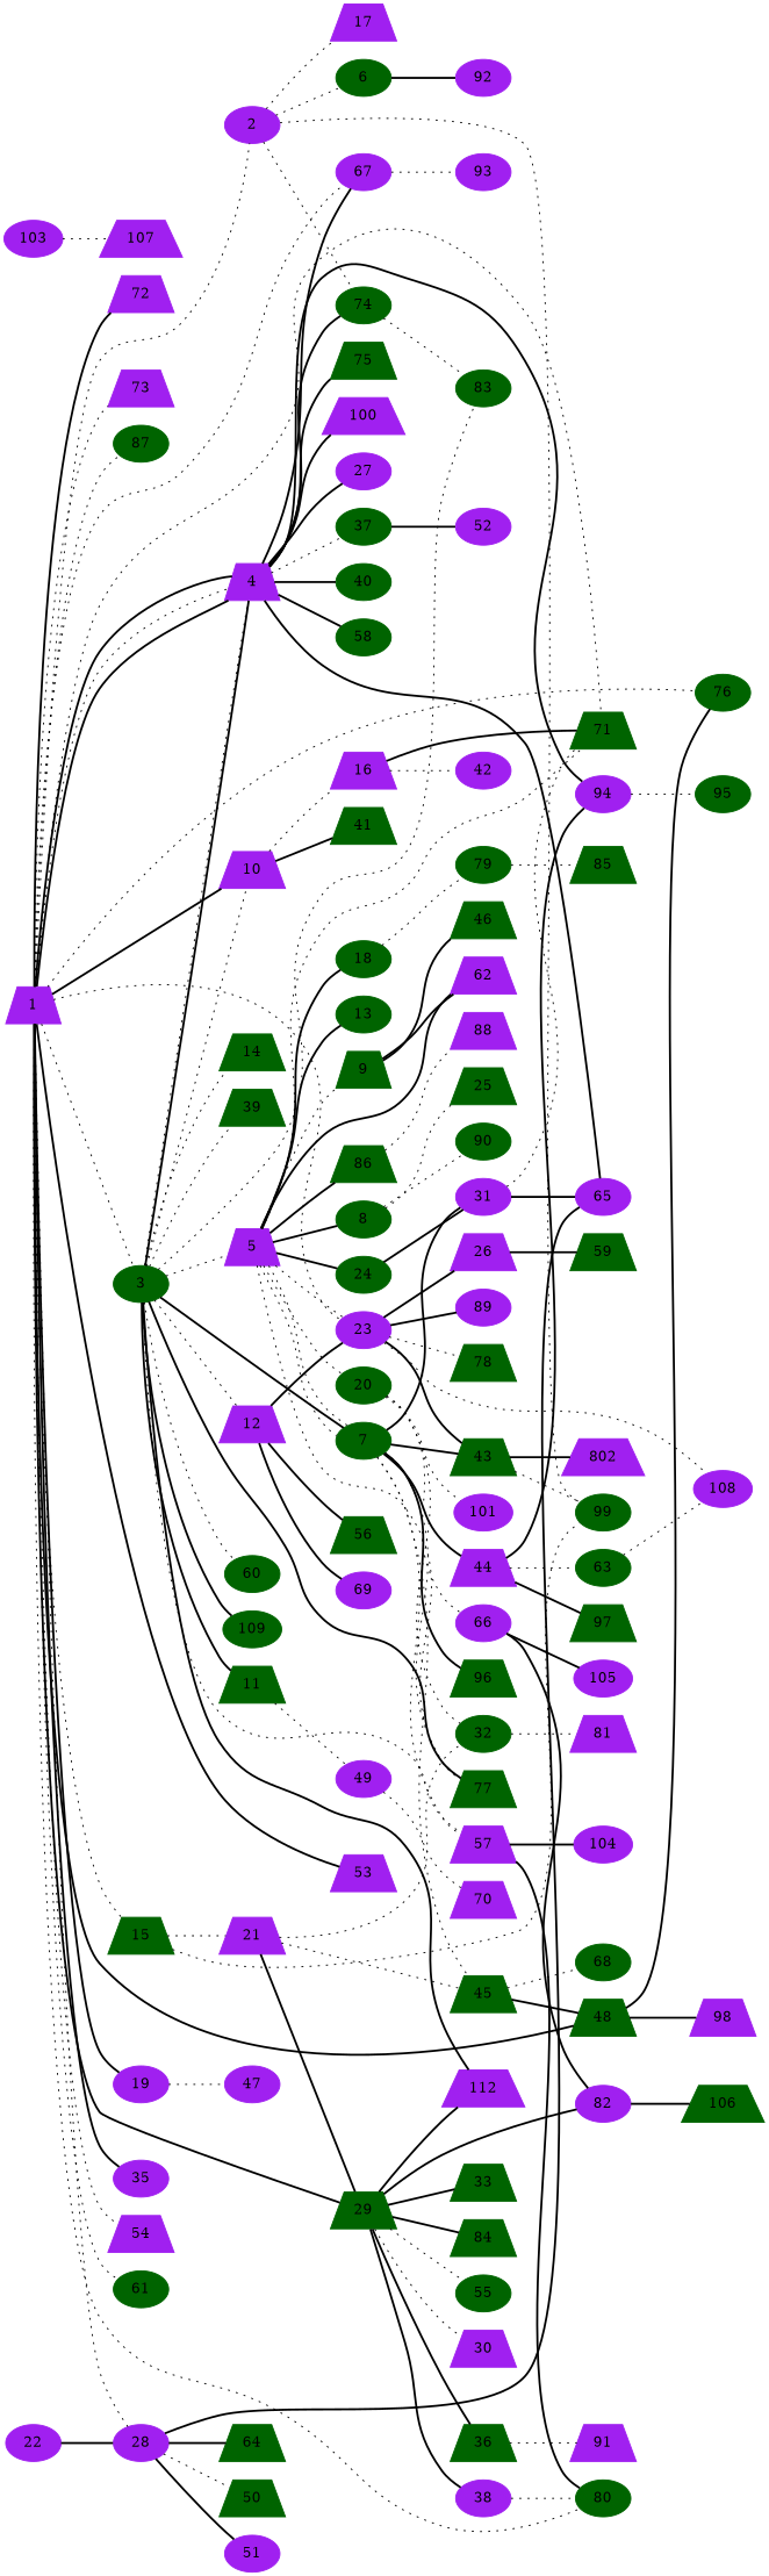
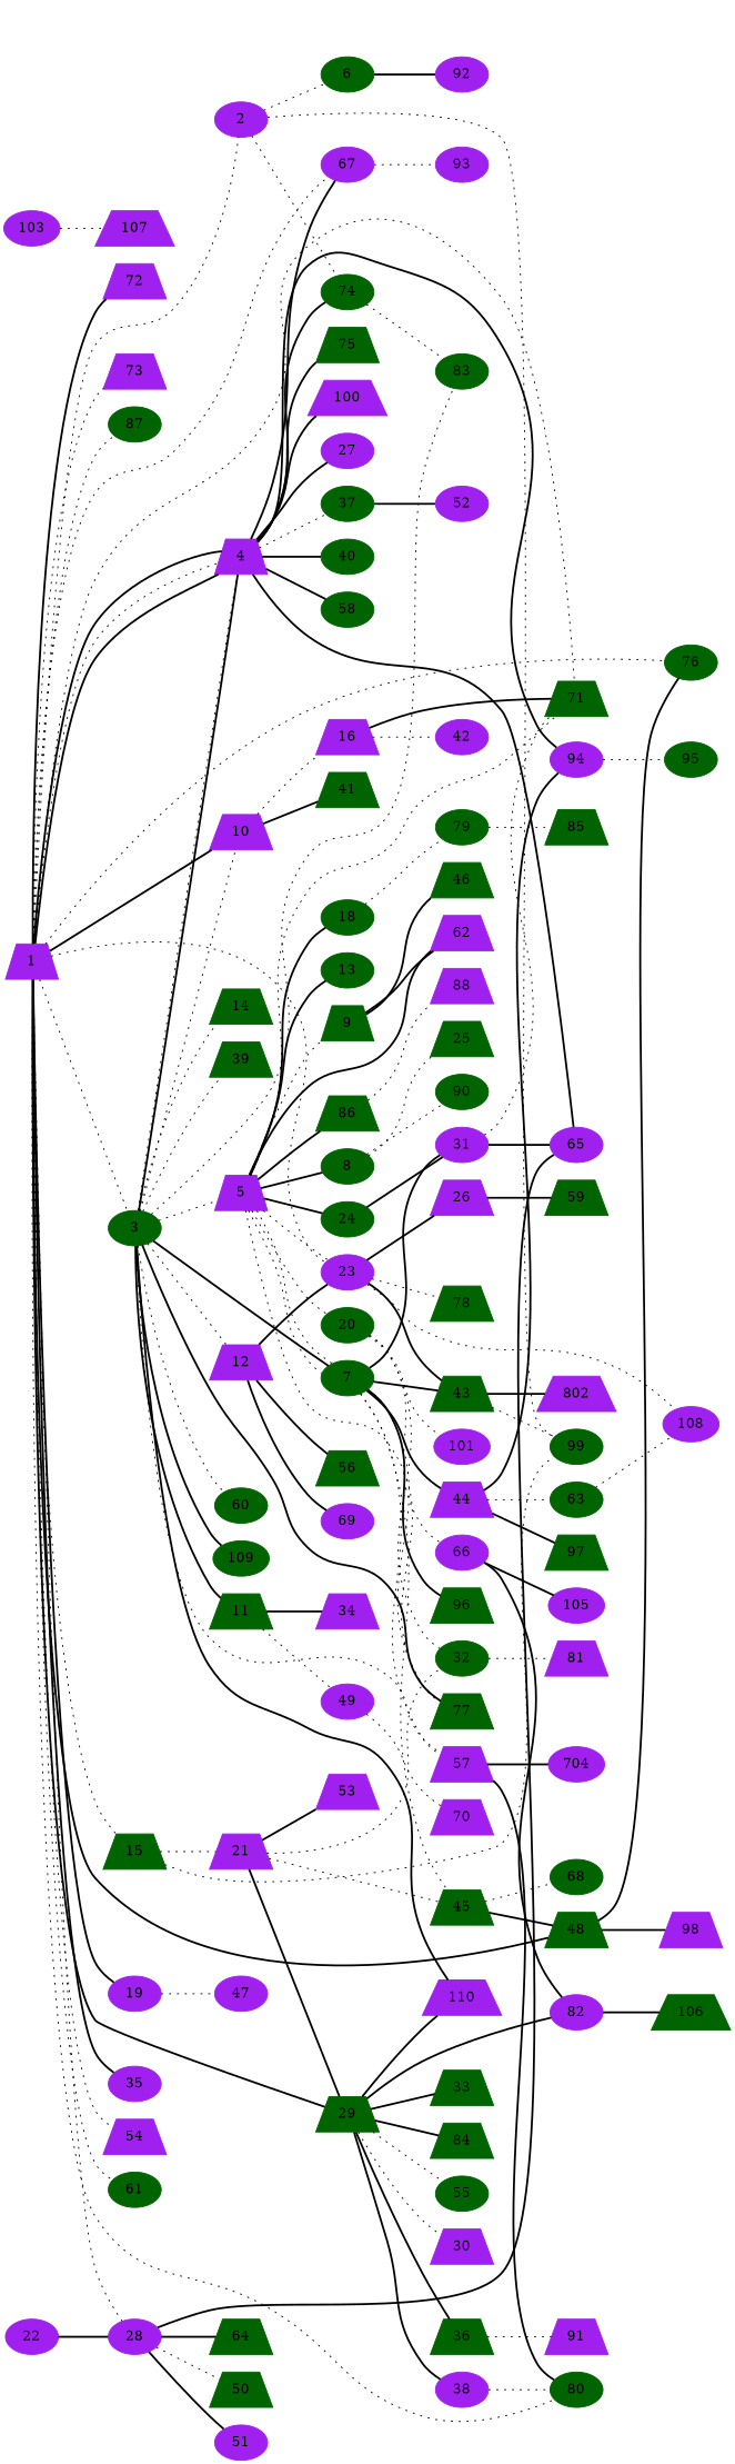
  graph {
    rankdir=LR
    node [color=purple shape=ellipse style=filled]
    edge [style=dotted]
    2
    1 [shape=trapezium]
    3 [color=darkgreen]
    4 [shape=trapezium]
    10 [shape=trapezium]
    15 [color=darkgreen shape=trapezium]
    19
    23
    29 [color=darkgreen shape=trapezium]
    35
    48 [color=darkgreen shape=trapezium]
    53 [shape=trapezium]
    54 [shape=trapezium]
    61 [color=darkgreen]
    67
    71 [color=darkgreen shape=trapezium]
    72 [shape=trapezium]
    73 [shape=trapezium]
    76 [color=darkgreen]
    80 [color=darkgreen]
    87 [color=darkgreen]
    28
    6 [color=darkgreen]
-   17 [shape=trapezium]
    74 [color=darkgreen]
    99 [color=darkgreen]
    5 [shape=trapezium]
    7 [color=darkgreen]
    11 [color=darkgreen shape=trapezium]
    12 [shape=trapezium]
    14 [color=darkgreen shape=trapezium]
    39 [color=darkgreen shape=trapezium]
    57 [shape=trapezium]
    60 [color=darkgreen]
    77 [color=darkgreen shape=trapezium]
    83 [color=darkgreen]
    109 [color=darkgreen]
-   110 [shape=trapezium label=112]
+   110 [shape=trapezium]
    27
    37 [color=darkgreen]
    40 [color=darkgreen]
    58 [color=darkgreen]
    65
    75 [color=darkgreen shape=trapezium]
    94
    100 [shape=trapezium]
    16 [shape=trapezium]
    41 [color=darkgreen shape=trapezium]
    21 [shape=trapezium]
    47
    22
    43 [color=darkgreen shape=trapezium]
    26 [shape=trapezium]
    78 [color=darkgreen shape=trapezium]
-   89
    108
    30 [shape=trapezium]
    33 [color=darkgreen shape=trapezium]
    36 [color=darkgreen shape=trapezium]
    38
    55 [color=darkgreen]
    82
    84 [color=darkgreen shape=trapezium]
    98 [shape=trapezium]
    93
    92
    8 [color=darkgreen]
    9 [color=darkgreen shape=trapezium]
    13 [color=darkgreen]
    18 [color=darkgreen]
    20 [color=darkgreen]
    24 [color=darkgreen]
    86 [color=darkgreen shape=trapezium]
    62 [shape=trapezium]
    31
    44 [shape=trapezium]
    45 [color=darkgreen shape=trapezium]
    96 [color=darkgreen shape=trapezium]
+   34 [shape=trapezium]
    49
    56 [color=darkgreen shape=trapezium]
    69
-   104
+   104 [label=704]
    52
    95 [color=darkgreen]
    25 [color=darkgreen shape=trapezium]
    90 [color=darkgreen]
    46 [color=darkgreen shape=trapezium]
    79 [color=darkgreen]
    32 [color=darkgreen]
    66
    101
    88 [shape=trapezium]
    103
    107 [shape=trapezium]
    n96 [label=802 shape=trapezium]
    63 [color=darkgreen]
    97 [color=darkgreen shape=trapezium]
    68 [color=darkgreen]
    42
    70 [shape=trapezium]
    85 [color=darkgreen shape=trapezium]
    81 [shape=trapezium]
    105
    50 [color=darkgreen shape=trapezium]
    51
    64 [color=darkgreen shape=trapezium]
    59 [color=darkgreen shape=trapezium]
    91 [shape=trapezium]
    106 [color=darkgreen shape=trapezium]
    2 -- 6
-   2 -- 17
    2 -- 74
    2 -- 99
    1 -- 2
    1 -- 3
    1 -- 4 [style=bold]
    1 -- 4
    1 -- 4 [style=bold]
    1 -- 10 [style=bold]
    1 -- 15
    1 -- 19 [style=bold]
    1 -- 23
    1 -- 29 [style=bold]
    1 -- 35 [style=bold]
    1 -- 48 [style=bold]
-   1 -- 53 [style=bold]
+   21 -- 53 [style=bold]
    1 -- 54
    1 -- 61
    1 -- 67
    1 -- 71
    1 -- 72 [style=bold]
    1 -- 73
    1 -- 76
    1 -- 80
    1 -- 87
    1 -- 28
    3 -- 4 [style=bold]
    3 -- 4
    3 -- 10
    3 -- 5
    3 -- 7 [style=bold]
    3 -- 11 [style=bold]
    3 -- 12
    3 -- 14
    3 -- 39
    3 -- 57
    3 -- 60
    3 -- 77 [style=bold]
    3 -- 83
    3 -- 109 [style=bold]
    3 -- 110 [style=bold]
    4 -- 67 [style=bold]
    4 -- 74 [style=bold]
    4 -- 27 [style=bold]
    4 -- 37
    4 -- 40 [style=bold]
    4 -- 58 [style=bold]
    4 -- 65 [style=bold]
    4 -- 75 [style=bold]
    4 -- 94 [style=bold]
    4 -- 100 [style=bold]
    10 -- 16
    10 -- 41 [style=bold]
    15 -- 99
    15 -- 21
    19 -- 47
    23 -- 43 [style=bold]
    23 -- 26 [style=bold]
    23 -- 78
-   23 -- 89 [style=bold]
    23 -- 108
    29 -- 110 [style=bold]
    29 -- 30
    29 -- 33 [style=bold]
    29 -- 36 [style=bold]
    29 -- 38 [style=bold]
    29 -- 55
    29 -- 82 [style=bold]
    29 -- 84 [style=bold]
    48 -- 76 [style=bold]
    48 -- 98 [style=bold]
    67 -- 93
    28 -- 65 [style=bold]
    28 -- 50
    28 -- 51 [style=bold]
    28 -- 64 [style=bold]
    6 -- 92 [style=bold]
    74 -- 83
    5 -- 23
    5 -- 71
    5 -- 7
    5 -- 7
    5 -- 77
    5 -- 8 [style=bold]
    5 -- 9
    5 -- 13 [style=bold]
    5 -- 18 [style=bold]
    5 -- 20
    5 -- 24 [style=bold]
    5 -- 86 [style=bold]
    5 -- 62 [style=bold]
    7 -- 57
    7 -- 77
    7 -- 43 [style=bold]
    7 -- 31 [style=bold]
    7 -- 44 [style=bold]
    7 -- 45
    7 -- 96 [style=bold]
+   11 -- 34 [style=bold]
    11 -- 49
    12 -- 23 [style=bold]
    12 -- 56 [style=bold]
    12 -- 69 [style=bold]
    57 -- 80 [style=bold]
    57 -- 104 [style=bold]
    37 -- 52 [style=bold]
    94 -- 95
    16 -- 71 [style=bold]
    16 -- 42
    21 -- 29 [style=bold]
    21 -- 45
    21 -- 32
    22 -- 28 [style=bold]
    43 -- 99
    43 -- n96 [style=bold]
    26 -- 59 [style=bold]
    36 -- 91
    38 -- 80
    82 -- 106 [style=bold]
    8 -- 25
    8 -- 90
    9 -- 62 [style=bold]
    9 -- 46 [style=bold]
    18 -- 79
    20 -- 32
    20 -- 66
    20 -- 101
    24 -- 31 [style=bold]
    86 -- 88
    31 -- 71
    31 -- 65 [style=bold]
    44 -- 94 [style=bold]
    44 -- 63
    44 -- 97 [style=bold]
    45 -- 48 [style=bold]
    45 -- 68
    49 -- 70
    79 -- 85
    32 -- 81
    66 -- 82 [style=bold]
    66 -- 105 [style=bold]
    103 -- 107
    63 -- 108
  }
